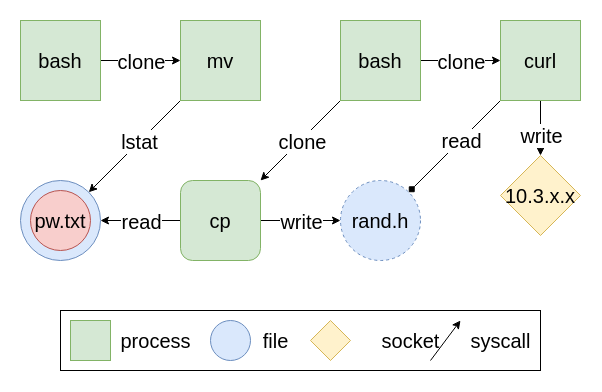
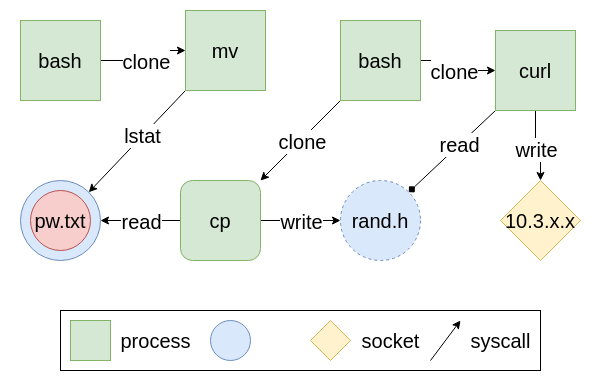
  <mxCell id="0" />
  <mxCell id="1" parent="0" />
  <mxCell id="2" style="edgeStyle=orthogonalEdgeStyle;rounded=0;orthogonalLoop=1;jettySize=auto;html=1;exitX=1;exitY=0.5;exitDx=0;exitDy=0;entryX=0;entryY=0.5;entryDx=0;entryDy=0;fontSize=20;" parent="1" source="4" target="8" edge="1"><mxGeometry relative="1" as="geometry" /></mxCell>
  <mxCell id="3" value="clone" style="edgeLabel;html=1;align=center;verticalAlign=middle;resizable=0;points=[];fontSize=20;" parent="2" vertex="1" connectable="0"><mxGeometry x="-0.324" y="-5" relative="1" as="geometry"><mxPoint x="13" y="-5" as="offset" /></mxGeometry></mxCell>
  <mxCell id="4" value="&lt;font style=&quot;font-size: 20px;&quot;&gt;bash&lt;/font&gt;" style="whiteSpace=wrap;html=1;aspect=fixed;fillColor=#d5e8d4;strokeColor=#82b366;rounded=0;fontSize=20;" parent="1" vertex="1"><mxGeometry x="20" y="20" width="80" height="80" as="geometry" /></mxCell>
- <mxCell id="5" value="10.3.x.x" style="rhombus;whiteSpace=wrap;html=1;fillColor=#fff2cc;strokeColor=#d6b656;rounded=0;fontSize=20;" parent="1" vertex="1"><mxGeometry x="500" y="155" width="80" height="80" as="geometry" /></mxCell>
+ <mxCell id="5" value="10.3.x.x" style="rhombus;whiteSpace=wrap;html=1;fillColor=#fff2cc;strokeColor=#d6b656;rounded=0;fontSize=20;" parent="1" vertex="1"><mxGeometry x="500" y="180" width="80" height="80" as="geometry" /></mxCell>
  <mxCell id="6" style="rounded=0;orthogonalLoop=1;jettySize=auto;html=1;exitX=0;exitY=1;exitDx=0;exitDy=0;entryX=1;entryY=0;entryDx=0;entryDy=0;fontSize=20;" parent="1" source="8" edge="1"><mxGeometry relative="1" as="geometry"><mxPoint x="88.284" y="191.716" as="targetPoint" /></mxGeometry></mxCell>
  <mxCell id="7" value="lstat" style="edgeLabel;html=1;align=center;verticalAlign=middle;resizable=0;points=[];fontSize=20;" parent="6" vertex="1" connectable="0"><mxGeometry x="-0.205" relative="1" as="geometry"><mxPoint x="-5" y="4" as="offset" /></mxGeometry></mxCell>
- <mxCell id="8" value="&lt;font style=&quot;font-size: 20px;&quot;&gt;mv&lt;/font&gt;" style="whiteSpace=wrap;html=1;aspect=fixed;fillColor=#d5e8d4;strokeColor=#82b366;rounded=0;fontSize=20;" parent="1" vertex="1"><mxGeometry x="180" y="20" width="80" height="80" as="geometry" /></mxCell>
+ <mxCell id="8" value="&lt;font style=&quot;font-size: 20px;&quot;&gt;mv&lt;/font&gt;" style="whiteSpace=wrap;html=1;aspect=fixed;fillColor=#d5e8d4;strokeColor=#82b366;rounded=0;fontSize=20;" parent="1" vertex="1"><mxGeometry x="185" y="10" width="80" height="80" as="geometry" /></mxCell>
  <mxCell id="9" style="rounded=0;orthogonalLoop=1;jettySize=auto;html=1;exitX=0;exitY=1;exitDx=0;exitDy=0;entryX=1;entryY=0;entryDx=0;entryDy=0;fontSize=20;" parent="1" source="13" target="18" edge="1"><mxGeometry relative="1" as="geometry" /></mxCell>
  <mxCell id="10" value="clone" style="edgeLabel;html=1;align=center;verticalAlign=middle;resizable=0;points=[];fontSize=20;" parent="9" vertex="1" connectable="0"><mxGeometry x="0.206" y="2" relative="1" as="geometry"><mxPoint x="8" y="-9" as="offset" /></mxGeometry></mxCell>
  <mxCell id="11" style="edgeStyle=orthogonalEdgeStyle;rounded=0;orthogonalLoop=1;jettySize=auto;html=1;exitX=1;exitY=0.5;exitDx=0;exitDy=0;entryX=0;entryY=0.5;entryDx=0;entryDy=0;fontSize=20;" parent="1" source="13" target="24" edge="1"><mxGeometry relative="1" as="geometry" /></mxCell>
  <mxCell id="12" value="clone" style="edgeLabel;html=1;align=center;verticalAlign=middle;resizable=0;points=[];fontSize=20;" parent="11" vertex="1" connectable="0"><mxGeometry x="0.194" y="3" relative="1" as="geometry"><mxPoint x="-8" y="3" as="offset" /></mxGeometry></mxCell>
  <mxCell id="13" value="&lt;font style=&quot;font-size: 20px;&quot;&gt;bash&lt;/font&gt;" style="whiteSpace=wrap;html=1;aspect=fixed;fillColor=#d5e8d4;strokeColor=#82b366;rounded=0;fontSize=20;" parent="1" vertex="1"><mxGeometry x="340" y="20" width="80" height="80" as="geometry" /></mxCell>
  <mxCell id="14" style="rounded=0;orthogonalLoop=1;jettySize=auto;html=1;exitX=0;exitY=0.5;exitDx=0;exitDy=0;entryX=1;entryY=0.5;entryDx=0;entryDy=0;fontSize=20;" parent="1" source="18" edge="1"><mxGeometry relative="1" as="geometry"><mxPoint x="100" y="220" as="targetPoint" /></mxGeometry></mxCell>
  <mxCell id="15" value="read" style="edgeLabel;html=1;align=center;verticalAlign=middle;resizable=0;points=[];fontSize=20;" parent="14" vertex="1" connectable="0"><mxGeometry x="-0.328" y="5" relative="1" as="geometry"><mxPoint x="-13" y="-5" as="offset" /></mxGeometry></mxCell>
  <mxCell id="16" style="edgeStyle=orthogonalEdgeStyle;rounded=0;orthogonalLoop=1;jettySize=auto;html=1;exitX=1;exitY=0.5;exitDx=0;exitDy=0;entryX=0;entryY=0.5;entryDx=0;entryDy=0;fontSize=20;" parent="1" source="18" target="19" edge="1"><mxGeometry relative="1" as="geometry" /></mxCell>
  <mxCell id="17" value="write" style="edgeLabel;html=1;align=center;verticalAlign=middle;resizable=0;points=[];fontSize=20;" parent="16" vertex="1" connectable="0"><mxGeometry x="0.175" y="1" relative="1" as="geometry"><mxPoint x="-7" y="1" as="offset" /></mxGeometry></mxCell>
  <mxCell id="18" value="&lt;font style=&quot;font-size: 20px;&quot;&gt;cp&lt;br style=&quot;font-size: 20px;&quot;&gt;&lt;/font&gt;" style="whiteSpace=wrap;html=1;aspect=fixed;fillColor=#d5e8d4;strokeColor=#82b366;fontSize=20;rounded=1;" parent="1" vertex="1"><mxGeometry x="180" y="180" width="80" height="80" as="geometry" /></mxCell>
  <mxCell id="19" value="&lt;font style=&quot;font-size: 20px;&quot;&gt;rand.h&lt;/font&gt;" style="ellipse;whiteSpace=wrap;html=1;aspect=fixed;fillColor=#dae8fc;strokeColor=#6c8ebf;rounded=0;fontSize=20;dashed=1;" parent="1" vertex="1"><mxGeometry x="340" y="180" width="80" height="80" as="geometry" /></mxCell>
  <mxCell id="20" style="rounded=0;orthogonalLoop=1;jettySize=auto;html=1;exitX=0;exitY=1;exitDx=0;exitDy=0;entryX=1;entryY=0;entryDx=0;entryDy=0;fontSize=20;endArrow=diamond;" parent="1" source="24" target="19" edge="1"><mxGeometry relative="1" as="geometry" /></mxCell>
  <mxCell id="21" value="read" style="edgeLabel;html=1;align=center;verticalAlign=middle;resizable=0;points=[];fontSize=20;" parent="20" vertex="1" connectable="0"><mxGeometry x="0.283" y="3" relative="1" as="geometry"><mxPoint x="17" y="-21" as="offset" /></mxGeometry></mxCell>
  <mxCell id="22" style="edgeStyle=orthogonalEdgeStyle;rounded=0;orthogonalLoop=1;jettySize=auto;html=1;exitX=0.5;exitY=1;exitDx=0;exitDy=0;entryX=0.5;entryY=0;entryDx=0;entryDy=0;fontSize=20;" parent="1" source="24" target="5" edge="1"><mxGeometry relative="1" as="geometry" /></mxCell>
  <mxCell id="23" value="write" style="edgeLabel;html=1;align=center;verticalAlign=middle;resizable=0;points=[];fontSize=20;" parent="22" vertex="1" connectable="0"><mxGeometry x="-0.569" y="-5" relative="1" as="geometry"><mxPoint x="5" y="22" as="offset" /></mxGeometry></mxCell>
- <mxCell id="24" value="&lt;font style=&quot;font-size: 20px;&quot;&gt;curl&lt;br style=&quot;font-size: 20px;&quot;&gt;&lt;/font&gt;" style="whiteSpace=wrap;html=1;aspect=fixed;fillColor=#d5e8d4;strokeColor=#82b366;rounded=0;fontSize=20;" parent="1" vertex="1"><mxGeometry x="500" y="20" width="80" height="80" as="geometry" /></mxCell>
+ <mxCell id="24" value="&lt;font style=&quot;font-size: 20px;&quot;&gt;curl&lt;br style=&quot;font-size: 20px;&quot;&gt;&lt;/font&gt;" style="whiteSpace=wrap;html=1;aspect=fixed;fillColor=#d5e8d4;strokeColor=#82b366;rounded=0;fontSize=20;" parent="1" vertex="1"><mxGeometry x="495" y="30" width="80" height="80" as="geometry" /></mxCell>
  <mxCell id="25" value="" style="ellipse;whiteSpace=wrap;html=1;aspect=fixed;fillColor=#dae8fc;strokeColor=#6c8ebf;rounded=0;fontSize=20;" parent="1" vertex="1"><mxGeometry x="20" y="180" width="80" height="80" as="geometry" /></mxCell>
  <mxCell id="26" value="pw.txt" style="ellipse;whiteSpace=wrap;html=1;aspect=fixed;fillColor=#f8cecc;strokeColor=#b85450;rounded=0;fontSize=20;" parent="1" vertex="1"><mxGeometry x="30" y="190" width="60" height="60" as="geometry" /></mxCell>
  <mxCell id="27" value="" style="group" vertex="1" connectable="0" parent="1"><mxGeometry x="60" y="310" width="480" height="60" as="geometry" /></mxCell>
  <mxCell id="28" value="" style="rounded=0;whiteSpace=wrap;html=1;fontSize=20;" parent="27" vertex="1"><mxGeometry width="480" height="60" as="geometry" /></mxCell>
  <mxCell id="29" value="" style="whiteSpace=wrap;html=1;aspect=fixed;fillColor=#d5e8d4;strokeColor=#82b366;rounded=0;fontSize=20;" parent="27" vertex="1"><mxGeometry x="10" y="10" width="40" height="40" as="geometry" /></mxCell>
  <mxCell id="30" value="" style="ellipse;whiteSpace=wrap;html=1;aspect=fixed;fillColor=#dae8fc;strokeColor=#6c8ebf;rounded=0;fontSize=20;" parent="27" vertex="1"><mxGeometry x="150" y="10" width="40" height="40" as="geometry" /></mxCell>
  <mxCell id="31" value="" style="rhombus;whiteSpace=wrap;html=1;fillColor=#fff2cc;strokeColor=#d6b656;rounded=0;fontSize=20;" parent="27" vertex="1"><mxGeometry x="250" y="10" width="40" height="40" as="geometry" /></mxCell>
  <mxCell id="32" value="process" style="text;html=1;align=center;verticalAlign=middle;resizable=0;points=[];autosize=1;strokeColor=none;fillColor=none;fontSize=20;" parent="27" vertex="1"><mxGeometry x="50" y="10" width="90" height="40" as="geometry" /></mxCell>
- <mxCell id="33" value="file" style="text;html=1;align=center;verticalAlign=middle;resizable=0;points=[];autosize=1;strokeColor=none;fillColor=none;fontSize=20;" parent="27" vertex="1"><mxGeometry x="190" y="10" width="50" height="40" as="geometry" /></mxCell>
- <mxCell id="34" value="socket" style="text;html=1;align=center;verticalAlign=middle;resizable=0;points=[];autosize=1;strokeColor=none;fillColor=none;fontSize=20;" parent="27" vertex="1"><mxGeometry x="310" y="10" width="80" height="40" as="geometry" /></mxCell>
+ <mxCell id="34" value="socket" style="text;html=1;align=center;verticalAlign=middle;resizable=0;points=[];autosize=1;strokeColor=none;fillColor=none;fontSize=20;" parent="27" vertex="1"><mxGeometry x="290" y="10" width="80" height="40" as="geometry" /></mxCell>
  <mxCell id="35" value="" style="endArrow=classic;html=1;rounded=0;fontSize=20;" parent="27" edge="1"><mxGeometry width="50" height="50" relative="1" as="geometry"><mxPoint x="370" y="50" as="sourcePoint" /><mxPoint x="400" y="10" as="targetPoint" /></mxGeometry></mxCell>
  <mxCell id="36" value="syscall" style="text;html=1;align=center;verticalAlign=middle;resizable=0;points=[];autosize=1;strokeColor=none;fillColor=none;fontSize=20;" parent="27" vertex="1"><mxGeometry x="400" y="10" width="80" height="40" as="geometry" /></mxCell>
